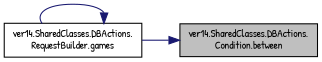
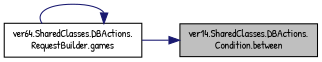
  digraph {
    rankdir=RL
    fontname="Patrick Hand"
    node [color=black fontname="Patrick Hand" fontsize=10 shape=record style=filled]
    edge [color=midnightblue dir=back fontname="Patrick Hand" fontsize=10 labelfontname=Helvetica labelfontsize=10 style=solid]
    n1 [fillcolor=grey75 fontcolor=black height=0.2 label="ver14.SharedClasses.DBActions.\lCondition.between" width=0.4]
-   n2 [fillcolor=white height=0.2 label="ver14.SharedClasses.DBActions.\lRequestBuilder.games" width=0.4]
+   n2 [fillcolor=white height=0.2 label="ver64.SharedClasses.DBActions.\lRequestBuilder.games" width=0.4]
    n1 -> n2
    n2 -> n2
  }
